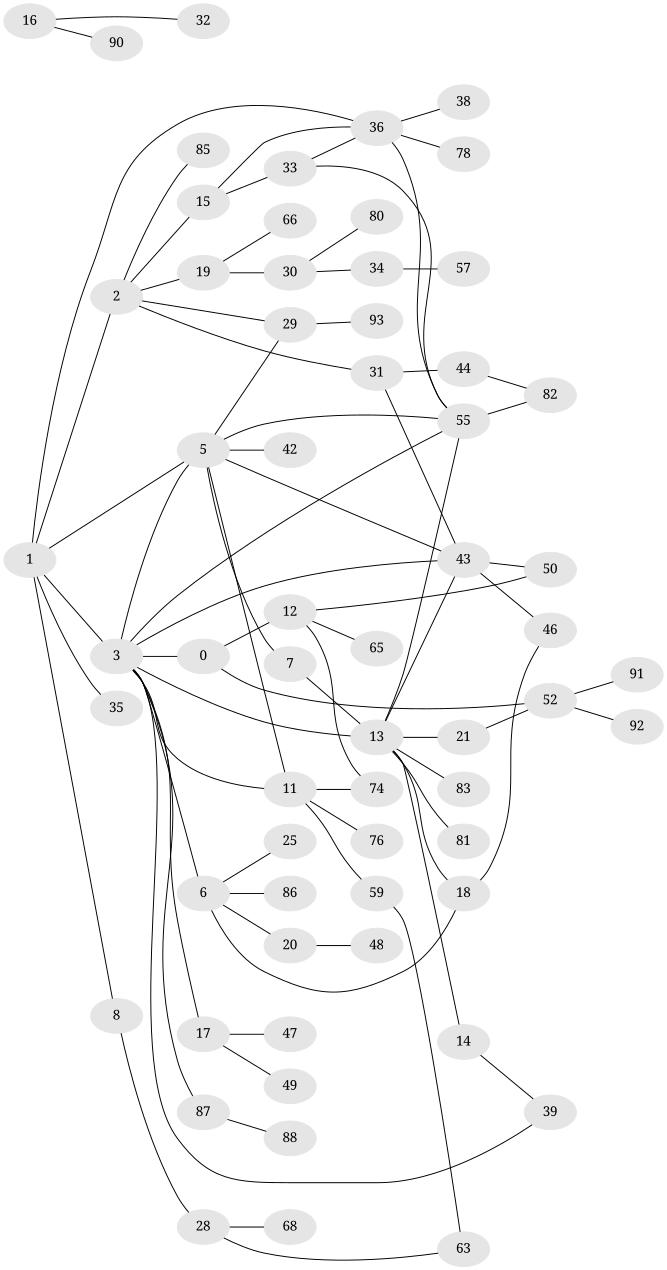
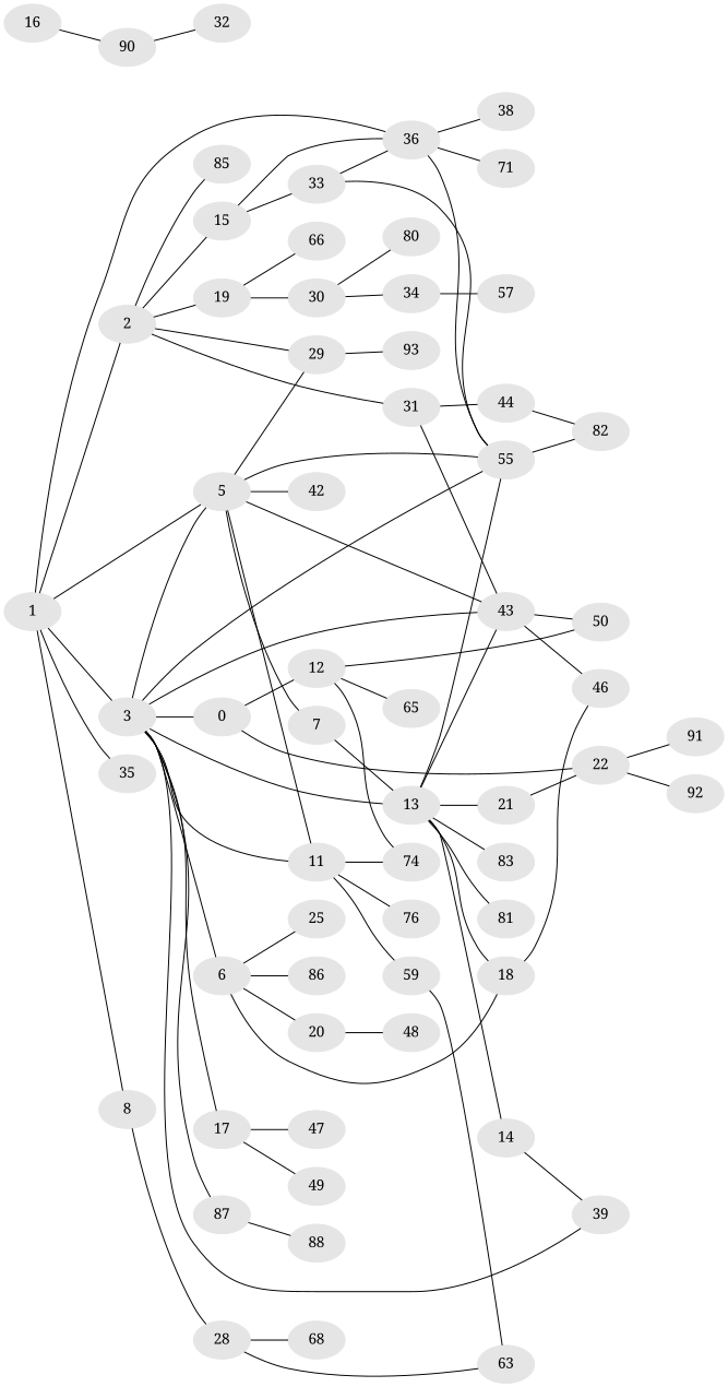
  graph {
    fontname="Noto Serif"
    rankdir=LR
    node [color=gray90 fontname="Noto Serif" style=filled]
    edge [fontname="Noto Serif"]
    1
    2
    3 [super="+10+27"]
    5 [super="+23+62"]
    8
    35
    36 [super="+40"]
    15 [super="+64"]
    19 [super="+71"]
    29 [super="+77"]
    31
    85
    n13 [label=0]
    6
    11 [super="+24"]
    13 [super="+58"]
    17 [super="+94"]
    39
    43 [super="+45"]
    55 [super="+70+56"]
    87
    7
    42
    28 [super="+41"]
    38
-   78
+   78 [label=71]
    33 [super="+67+53"]
    30
    66
    93
    44
    12 [super="+37+84"]
-   22 [super="+73" label=52]
+   22 [super="+73"]
    18
    20
    25
    86
    59
    74
    76
    14
    21
    81
    83
    47
    49
    50
    46
    n49 [label=82]
    88
    65 [super="+82"]
    91
    92
    48
    63
    68
    16
    32
    90
    34
    80
    57
    1 -- 2
    1 -- 3
    1 -- 5
    1 -- 8
    1 -- 35
    1 -- 36
    2 -- 15
    2 -- 19
    2 -- 29
    2 -- 31
    2 -- 85
    3 -- 5
    3 -- n13
    3 -- 6
    3 -- 11
    3 -- 13
    3 -- 17
    3 -- 39
    3 -- 43
    3 -- 55 [weight=2]
    3 -- 87
    5 -- 29
    5 -- 11
    5 -- 43
    5 -- 55
    5 -- 7
    5 -- 42
    8 -- 28
    36 -- 55 [weight=2]
    36 -- 38
    36 -- 78
    15 -- 36
    15 -- 33
    19 -- 30
    19 -- 66
    29 -- 93
    31 -- 43
    31 -- 44
    n13 -- 12
    n13 -- 22
    6 -- 18
    6 -- 20
    6 -- 25
    6 -- 86
    11 -- 59
    11 -- 74
    11 -- 76
    13 -- 43
    13 -- 55
    13 -- 18
    13 -- 14
    13 -- 21
    13 -- 81
    13 -- 83
    17 -- 47
    17 -- 49
    43 -- 50
    43 -- 46
    55 -- n49
    87 -- 88
    7 -- 13
    28 -- 63
    28 -- 68
    33 -- 36
    33 -- 55
    30 -- 34
    30 -- 80
    44 -- n49
    12 -- 74
    12 -- 50
    12 -- 65
    22 -- 91
    22 -- 92
    18 -- 46
    20 -- 48
    59 -- 63
    14 -- 39
    21 -- 22
-   16 -- 32
+   90 -- 32
    16 -- 90
    34 -- 57
  }
